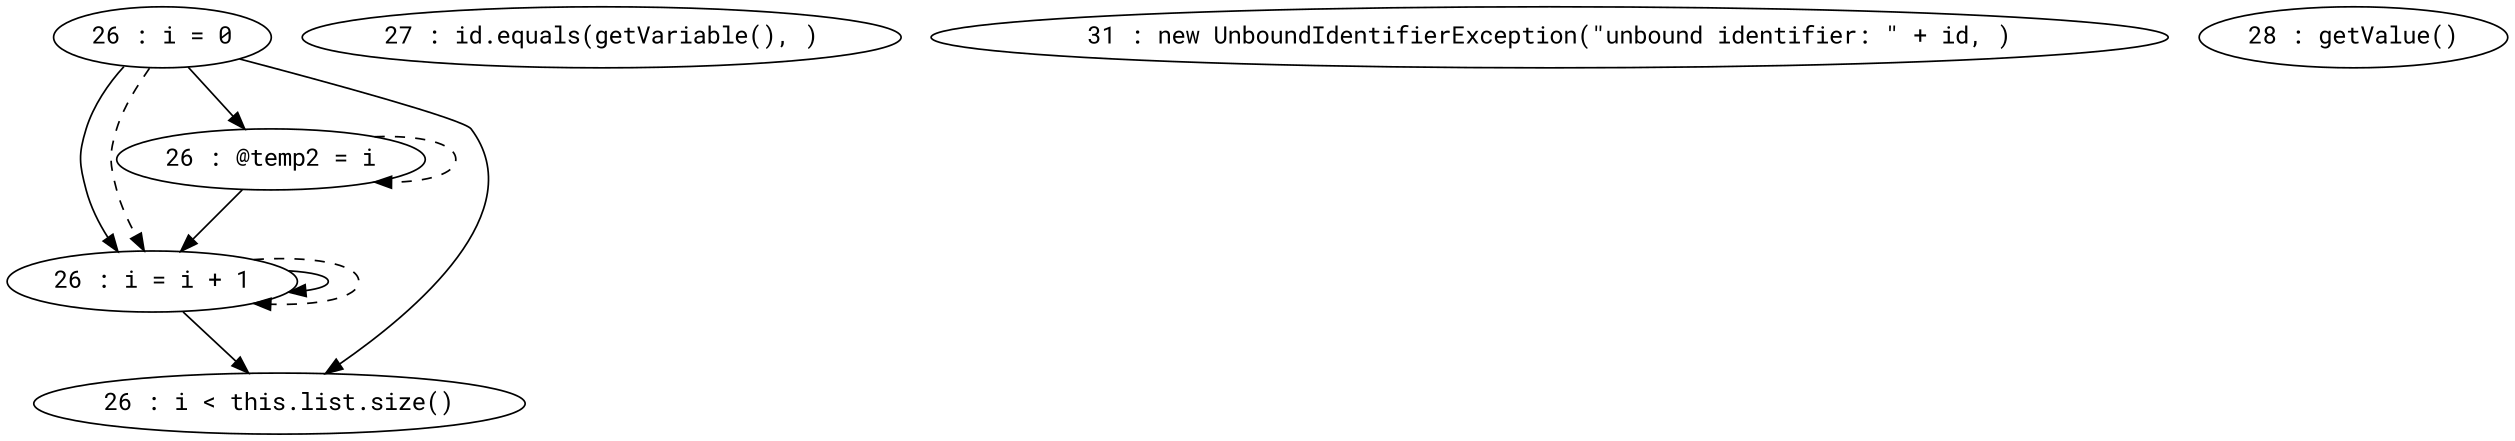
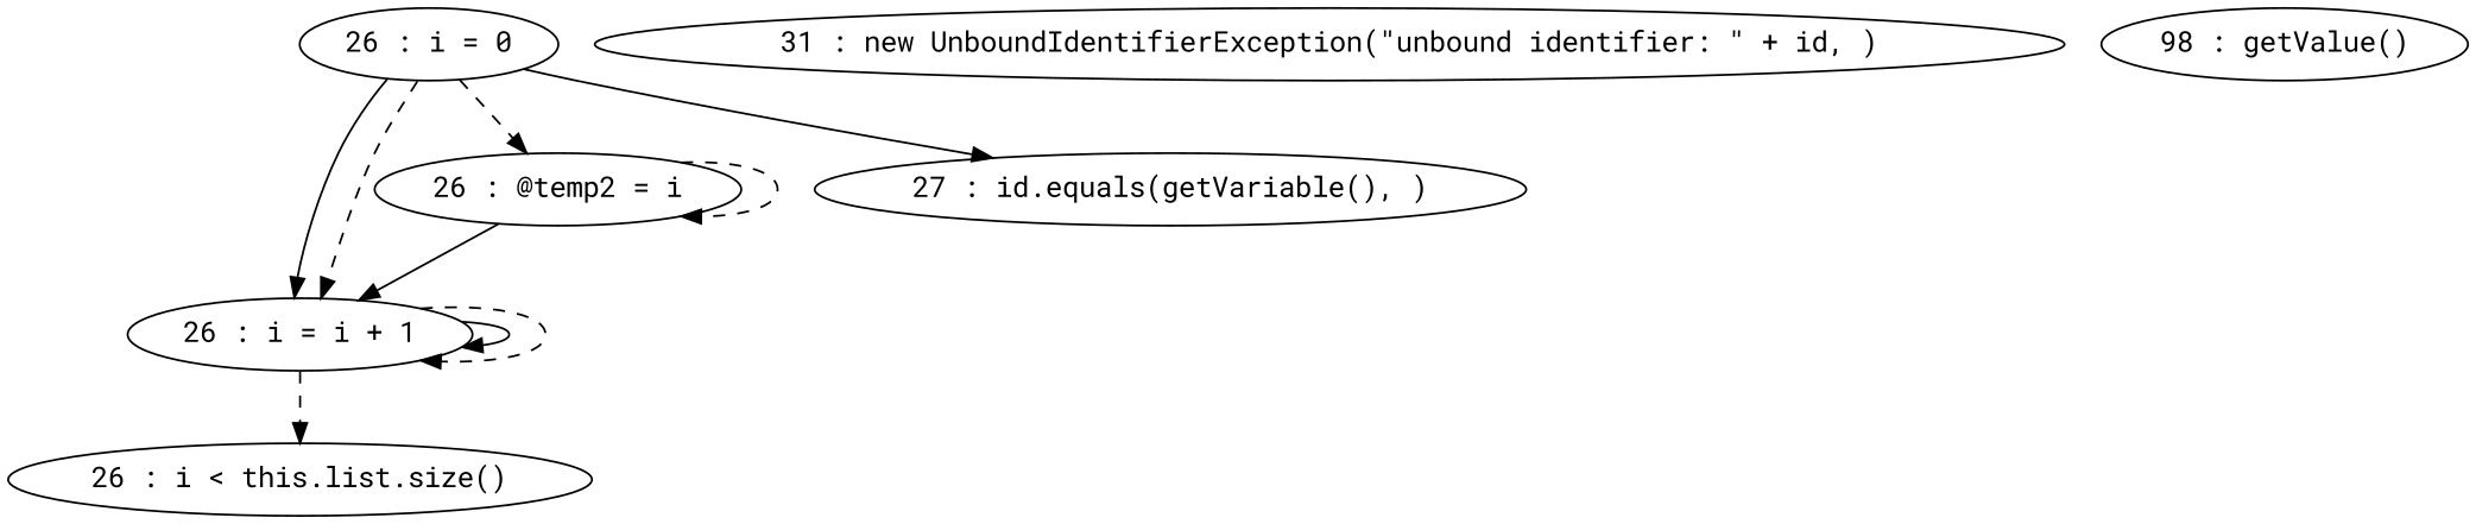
  digraph {
    fontname="Roboto Mono"
    node [fontname="Roboto Mono"]
    edge [fontname="Roboto Mono"]
    "26 : i = 0"
    "26 : i = i + 1"
    "26 : @temp2 = i"
    "26 : i < this.list.size()"
    "27 : id.equals(getVariable(), )"
    "31 : new UnboundIdentifierException(\"unbound identifier: \" + id, )"
-   "28 : getValue()"
+   "28 : getValue()" [label="98 : getValue()"]
    "26 : i = 0" -> "26 : i = i + 1"
    "26 : i = 0" -> "26 : i = i + 1" [style=dashed]
-   "26 : i = 0" -> "26 : @temp2 = i"
-   "26 : i = 0" -> "26 : i < this.list.size()"
+   "26 : i = 0" -> "26 : @temp2 = i" [style=dashed]
+   "26 : i = 0" -> "27 : id.equals(getVariable(), )"
    "26 : i = i + 1" -> "26 : i = i + 1"
    "26 : i = i + 1" -> "26 : i = i + 1" [style=dashed]
-   "26 : i = i + 1" -> "26 : i < this.list.size()"
+   "26 : i = i + 1" -> "26 : i < this.list.size()" [style=dashed]
    "26 : @temp2 = i" -> "26 : i = i + 1"
    "26 : @temp2 = i" -> "26 : @temp2 = i" [style=dashed]
  }
